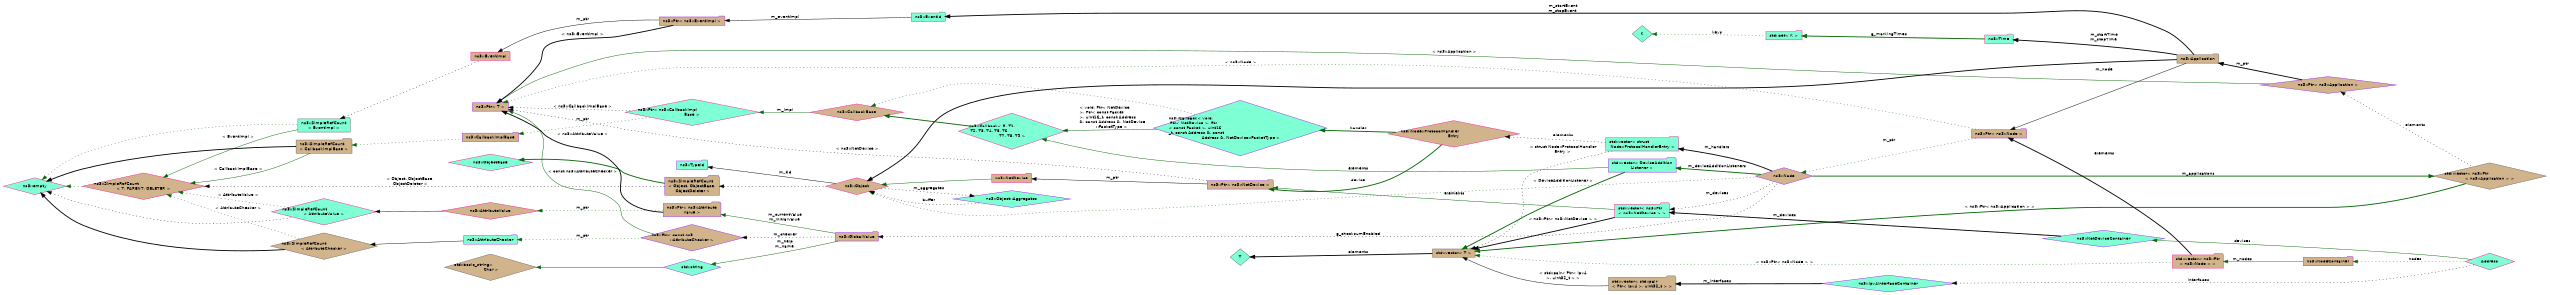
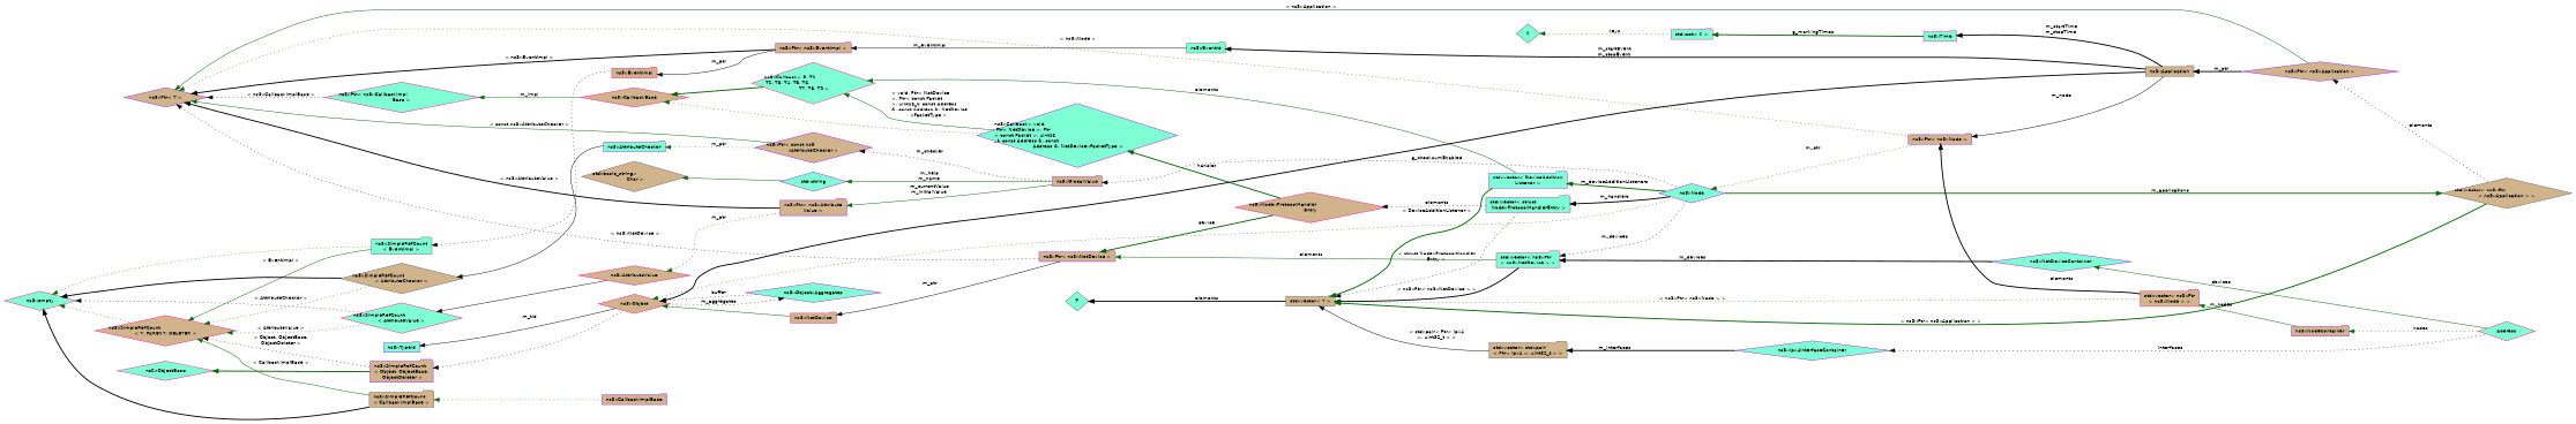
  digraph {
    rankdir=LR
    node [color=purple fillcolor=tan fontname=Helvetica fontsize=10 shape=diamond style=filled]
    edge [color=darkgreen dir=back fontname=Helvetica fontsize=10 labelfontname=Helvetica labelfontsize=10 style=dotted]
    n1 [color=deeppink fillcolor=aquamarine fontcolor=black height=0.2 label=Address width=0.4]
    n2 [fillcolor=aquamarine height=0.2 label="ns3::Ipv4InterfaceContainer" width=0.4]
    n3 [color=gray40 height=0.2 label="std::vector\< std::pair\l\< Ptr\< Ipv4 \>, uint32_t \> \>" shape=folder width=0.4]
    n4 [color=gray40 height=0.2 label="std::vector\< T \>" shape=folder width=0.4]
    n5 [color=deeppink fillcolor=aquamarine height=0.2 label="std::vector\< ns3::Ptr\l\< ns3::NetDevice \> \>" shape=folder width=0.4]
    n6 [color=deeppink height=0.2 label="std::vector\< ns3::Ptr\l\< ns3::Node \> \>" shape=folder width=0.4]
    n7 [color=gray40 height=0.2 label="std::vector\< ns3::Ptr\l\< ns3::Application \> \>" width=0.4]
-   n8 [color=deeppink fillcolor=aquamarine height=0.2 label="std::vector\< struct\l Node::ProtocolHandlerEntry \>" shape=folder width=0.4]
+   n8 [fillcolor=aquamarine height=0.2 label="std::vector\< struct\l Node::ProtocolHandlerEntry \>" shape=folder width=0.4]
    n9 [fillcolor=aquamarine height=0.2 label="std::vector\< DeviceAddition\lListener \>" shape=folder width=0.4]
    n10 [fillcolor=aquamarine height=0.2 label="ns3::NetDeviceContainer" width=0.4]
-   n11 [height=0.2 label="ns3::Node" width=0.4]
+   n11 [fillcolor=aquamarine height=0.2 label="ns3::Node" width=0.4]
    n12 [height=0.2 label="ns3::NodeContainer" shape=folder width=0.4]
    n13 [color=gray40 fillcolor=aquamarine height=0.2 label=T width=0.4]
    n14 [height=0.2 label="ns3::Ptr\< ns3::Node \>" shape=folder width=0.4]
    n15 [height=0.2 label="ns3::Ptr\< ns3::NetDevice \>" shape=folder width=0.4]
    n16 [color=deeppink height=0.2 label="ns3::Node::ProtocolHandler\lEntry" width=0.4]
    n17 [color=deeppink height=0.2 label="ns3::NetDevice" shape=folder width=0.4]
    n18 [color=deeppink height=0.2 label="ns3::Object" width=0.4]
    n19 [fillcolor=aquamarine height=0.2 label="ns3::Object::Aggregates" width=0.4]
    n20 [color=gray40 height=0.2 label="ns3::Application" shape=folder width=0.4]
    n21 [height=0.2 label="ns3::Ptr\< ns3::Application \>" width=0.4]
    n22 [height=0.2 label="ns3::SimpleRefCount\l\< Object, ObjectBase,\l ObjectDeleter \>" shape=folder width=0.4]
-   n23 [color=deeppink fillcolor=aquamarine height=0.2 label="ns3::ObjectBase" width=0.4]
+   n23 [color=deeppink fillcolor=aquamarine height=0.2 label="ns6::ObjectBase" width=0.4]
    n24 [color=deeppink height=0.2 label="ns3::SimpleRefCount\l\< T, PARENT, DELETER \>" width=0.4]
    n25 [color=gray40 fillcolor=aquamarine height=0.2 label="ns3::SimpleRefCount\l\< EventImpl \>" shape=folder width=0.4]
    n26 [color=deeppink fillcolor=aquamarine height=0.2 label="ns3::SimpleRefCount\l\< AttributeValue \>" width=0.4]
    n27 [color=gray40 height=0.2 label="ns3::SimpleRefCount\l\< AttributeChecker \>" width=0.4]
    n28 [color=gray40 height=0.2 label="ns3::SimpleRefCount\l\< CallbackImplBase \>" shape=folder width=0.4]
    n29 [color=deeppink height=0.2 label="ns3::EventImpl" shape=folder width=0.4]
    n30 [color=deeppink height=0.2 label="ns3::AttributeValue" width=0.4]
    n31 [fillcolor=aquamarine height=0.2 label="ns3::AttributeChecker" shape=folder width=0.4]
    n32 [height=0.2 label="ns3::CallbackImplBase" shape=folder width=0.4]
    n33 [color=deeppink fillcolor=aquamarine height=0.2 label="ns3::empty" width=0.4]
    n34 [fillcolor=aquamarine height=0.2 label="ns3::TypeId" shape=folder width=0.4]
-   n35 [height=0.2 label="ns3::Ptr\< T \>" shape=folder width=0.4]
+   n35 [height=0.2 label="ns3::Ptr\< T \>" width=0.4]
    n36 [height=0.2 label="ns3::Ptr\< ns3::EventImpl \>" shape=folder width=0.4]
    n37 [height=0.2 label="ns3::Ptr\< ns3::Attribute\lValue \>" shape=folder width=0.4]
    n38 [height=0.2 label="ns3::Ptr\< const ns3\l::AttributeChecker \>" width=0.4]
    n39 [color=deeppink fillcolor=aquamarine height=0.2 label="ns3::Ptr\< ns3::CallbackImpl\lBase \>" width=0.4]
    n40 [color=gray40 fillcolor=aquamarine height=0.2 label="ns3::EventId" shape=folder width=0.4]
    n41 [height=0.2 label="ns3::GlobalValue" shape=folder width=0.4]
    n42 [color=deeppink height=0.2 label="ns3::CallbackBase" width=0.4]
    n43 [color=deeppink fillcolor=aquamarine height=0.2 label="ns3::Time" shape=folder width=0.4]
    n44 [color=deeppink fillcolor=aquamarine height=0.2 label="std::set\< K \>" shape=folder width=0.4]
    n45 [color=gray40 fillcolor=aquamarine height=0.2 label=K width=0.4]
    n46 [fillcolor=aquamarine height=0.2 label="std::string" width=0.4]
    n47 [color=gray40 height=0.2 label="std::basic_string\<\l Char \>" width=0.4]
    n48 [fillcolor=aquamarine height=0.2 label="ns3::Callback\< void,\l Ptr\< NetDevice \>, Ptr\l\< const Packet \>, uint16\l_t, const Address &, const\l Address &, NetDevice::PacketType \>" width=0.4]
    n49 [color=deeppink fillcolor=aquamarine height=0.2 label="ns3::Callback\< R, T1,\l T2, T3, T4, T5, T6,\l T7, T8, T9 \>" width=0.4]
    n2 -> n1 [color=black label=" interfaces"]
    n3 -> n2 [color=black label=" m_interfaces" style=bold]
    n4 -> n3 [color=black label=" \< std::pair\< Ptr\< Ipv4\l \>, uint32_t \> \>" style=solid]
    n4 -> n5 [color=black label=" \< ns3::Ptr\< ns3::NetDevice \> \>" style=bold]
    n4 -> n6 [label=" \< ns3::Ptr\< ns3::Node \> \>"]
    n4 -> n7 [label=" \< ns3::Ptr\< ns3::Application \> \>" style=bold]
    n4 -> n8 [color=black label=" \< struct Node::ProtocolHandler\lEntry \>"]
    n4 -> n9 [label=" \< DeviceAdditionListener \>" style=bold]
    n5 -> n10 [color=black label=" m_devices" style=bold]
    n5 -> n11 [color=black label=" m_devices"]
    n6 -> n12 [label=" m_nodes" style=solid]
    n7 -> n11 [label=" m_applications" style=bold]
    n8 -> n11 [color=black label=" m_handlers" style=bold]
    n9 -> n11 [label=" m_deviceAdditionListeners" style=bold]
    n10 -> n1 [label=" devices" style=solid]
    n11 -> n14 [label=" m_ptr"]
    n12 -> n1 [label=" nodes"]
    n13 -> n4 [color=black label=" elements" style=bold]
    n14 -> n6 [color=black label=" elements" style=bold]
    n14 -> n20 [color=black label=" m_node" style=solid]
    n15 -> n5 [label=" elements" style=solid]
    n15 -> n16 [label=" device" style=bold]
    n16 -> n8 [color=black label=" elements"]
    n17 -> n15 [color=black label=" m_ptr" style=solid]
    n18 -> n11
    n18 -> n17 [style=solid]
    n18 -> n19 [color=black label=" buffer"]
    n18 -> n20 [color=black style=bold]
    n19 -> n18 [color=black label=" m_aggregates"]
    n20 -> n21 [color=black label=" m_ptr" style=bold]
    n21 -> n7 [color=black label=" elements"]
    n22 -> n18 [color=black]
    n23 -> n22 [style=bold]
    n24 -> n22 [color=black label=" \< Object, ObjectBase,\l ObjectDeleter \>"]
    n24 -> n25 [label=" \< EventImpl \>" style=solid]
    n24 -> n26 [label=" \< AttributeValue \>"]
    n24 -> n27 [label=" \< AttributeChecker \>"]
    n24 -> n28 [label=" \< CallbackImplBase \>" style=solid]
    n25 -> n29 [color=black]
    n26 -> n30 [color=black style=solid]
    n27 -> n31 [color=black style=solid]
    n28 -> n32
    n29 -> n36 [color=black label=" m_ptr" style=solid]
    n30 -> n37 [label=" m_ptr"]
    n31 -> n38 [label=" m_ptr"]
-   n32 -> n39 [label=" m_ptr"]
    n33 -> n24
    n33 -> n25
    n33 -> n26 [color=black]
    n33 -> n27 [color=black style=bold]
    n33 -> n28 [color=black style=bold]
    n34 -> n18 [color=black label=" m_tid" style=solid]
    n35 -> n14 [label=" \< ns3::Node \>"]
    n35 -> n15 [color=black label=" \< ns3::NetDevice \>"]
    n35 -> n21 [label=" \< ns3::Application \>" style=solid]
    n35 -> n36 [color=black label=" \< ns3::EventImpl \>" style=bold]
    n35 -> n37 [color=black label=" \< ns3::AttributeValue \>" style=bold]
    n35 -> n38 [label=" \< const ns3::AttributeChecker \>" style=solid]
    n35 -> n39 [color=black label=" \< ns3::CallbackImplBase \>"]
    n36 -> n40 [color=black label=" m_eventImpl" style=solid]
    n37 -> n41 [label=" m_currentValue\nm_initialValue" style=solid]
    n38 -> n41 [color=black label=" m_checker"]
    n39 -> n42 [label=" m_impl" style=solid]
    n40 -> n20 [color=black label=" m_startEvent\nm_stopEvent" style=bold]
    n41 -> n11 [color=black label=" g_checksumEnabled"]
    n42 -> n48
    n42 -> n49 [style=bold]
    n43 -> n20 [color=black label=" m_startTime\nm_stopTime" style=bold]
    n44 -> n43 [label=" g_markingTimes" style=bold]
    n45 -> n44 [label=" keys"]
    n46 -> n41 [label=" m_help\nm_name" style=solid]
    n47 -> n46 [style=solid]
    n48 -> n16 [label=" handler" style=bold]
    n49 -> n9 [label=" elements" style=solid]
    n49 -> n48 [label=" \< void, Ptr\< NetDevice\l \>, Ptr\< const Packet\l \>, uint16_t, const Address\l &, const Address &, NetDevice\l::PacketType \>" style=solid]
  }
